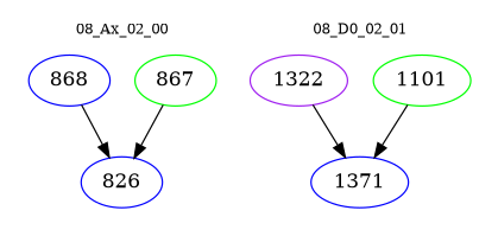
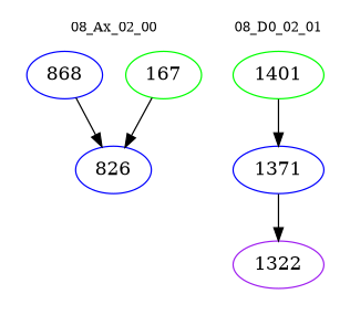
  digraph {
    node [color=blue]
    edge [color=black]
-   n1 [color=green label=867]
+   n1 [color=green label=167]
    n2 [label=826]
    n3 [label=868]
-   n4 [color=green label=1101]
+   n4 [color=green label=1401]
    n5 [label=1371]
    n6 [color=purple label=1322]
    subgraph cluster_1 {
      color=white
      fontsize=10
      label="08_Ax_02_00"
      n1
      n2
      n3
    }
    subgraph cluster_2 {
      color=white
      fontsize=10
      label="08_D0_02_01"
      n4
      n5
      n6
    }
    n1 -> n2
    n3 -> n2
    n4 -> n5
-   n6 -> n5
+   n5 -> n6
  }
